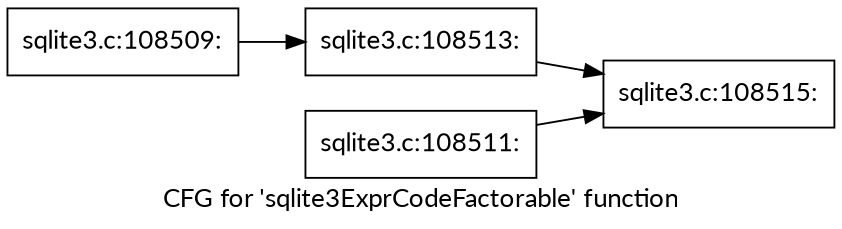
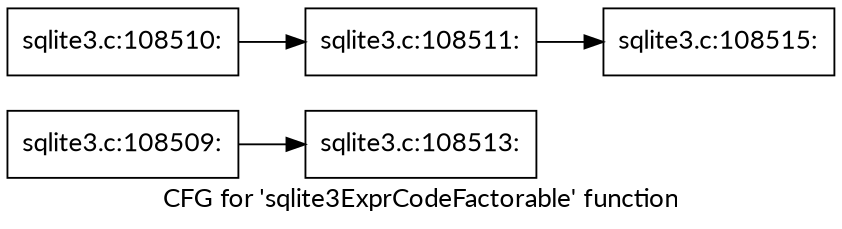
  digraph {
    fontname=Lato
    label="CFG for 'sqlite3ExprCodeFactorable' function"
    rankdir=LR
    node [fontname=Lato shape=record]
    edge [fontname=Lato]
    n1 [label="{sqlite3.c:108509:}"]
    n2 [label="{sqlite3.c:108513:}"]
+   n3 [label="{sqlite3.c:108510:}"]
    n4 [label="{sqlite3.c:108511:}"]
    n5 [label="{sqlite3.c:108515:}"]
    n1 -> n2
-   n2 -> n5
+   n3 -> n4
    n4 -> n5
  }
